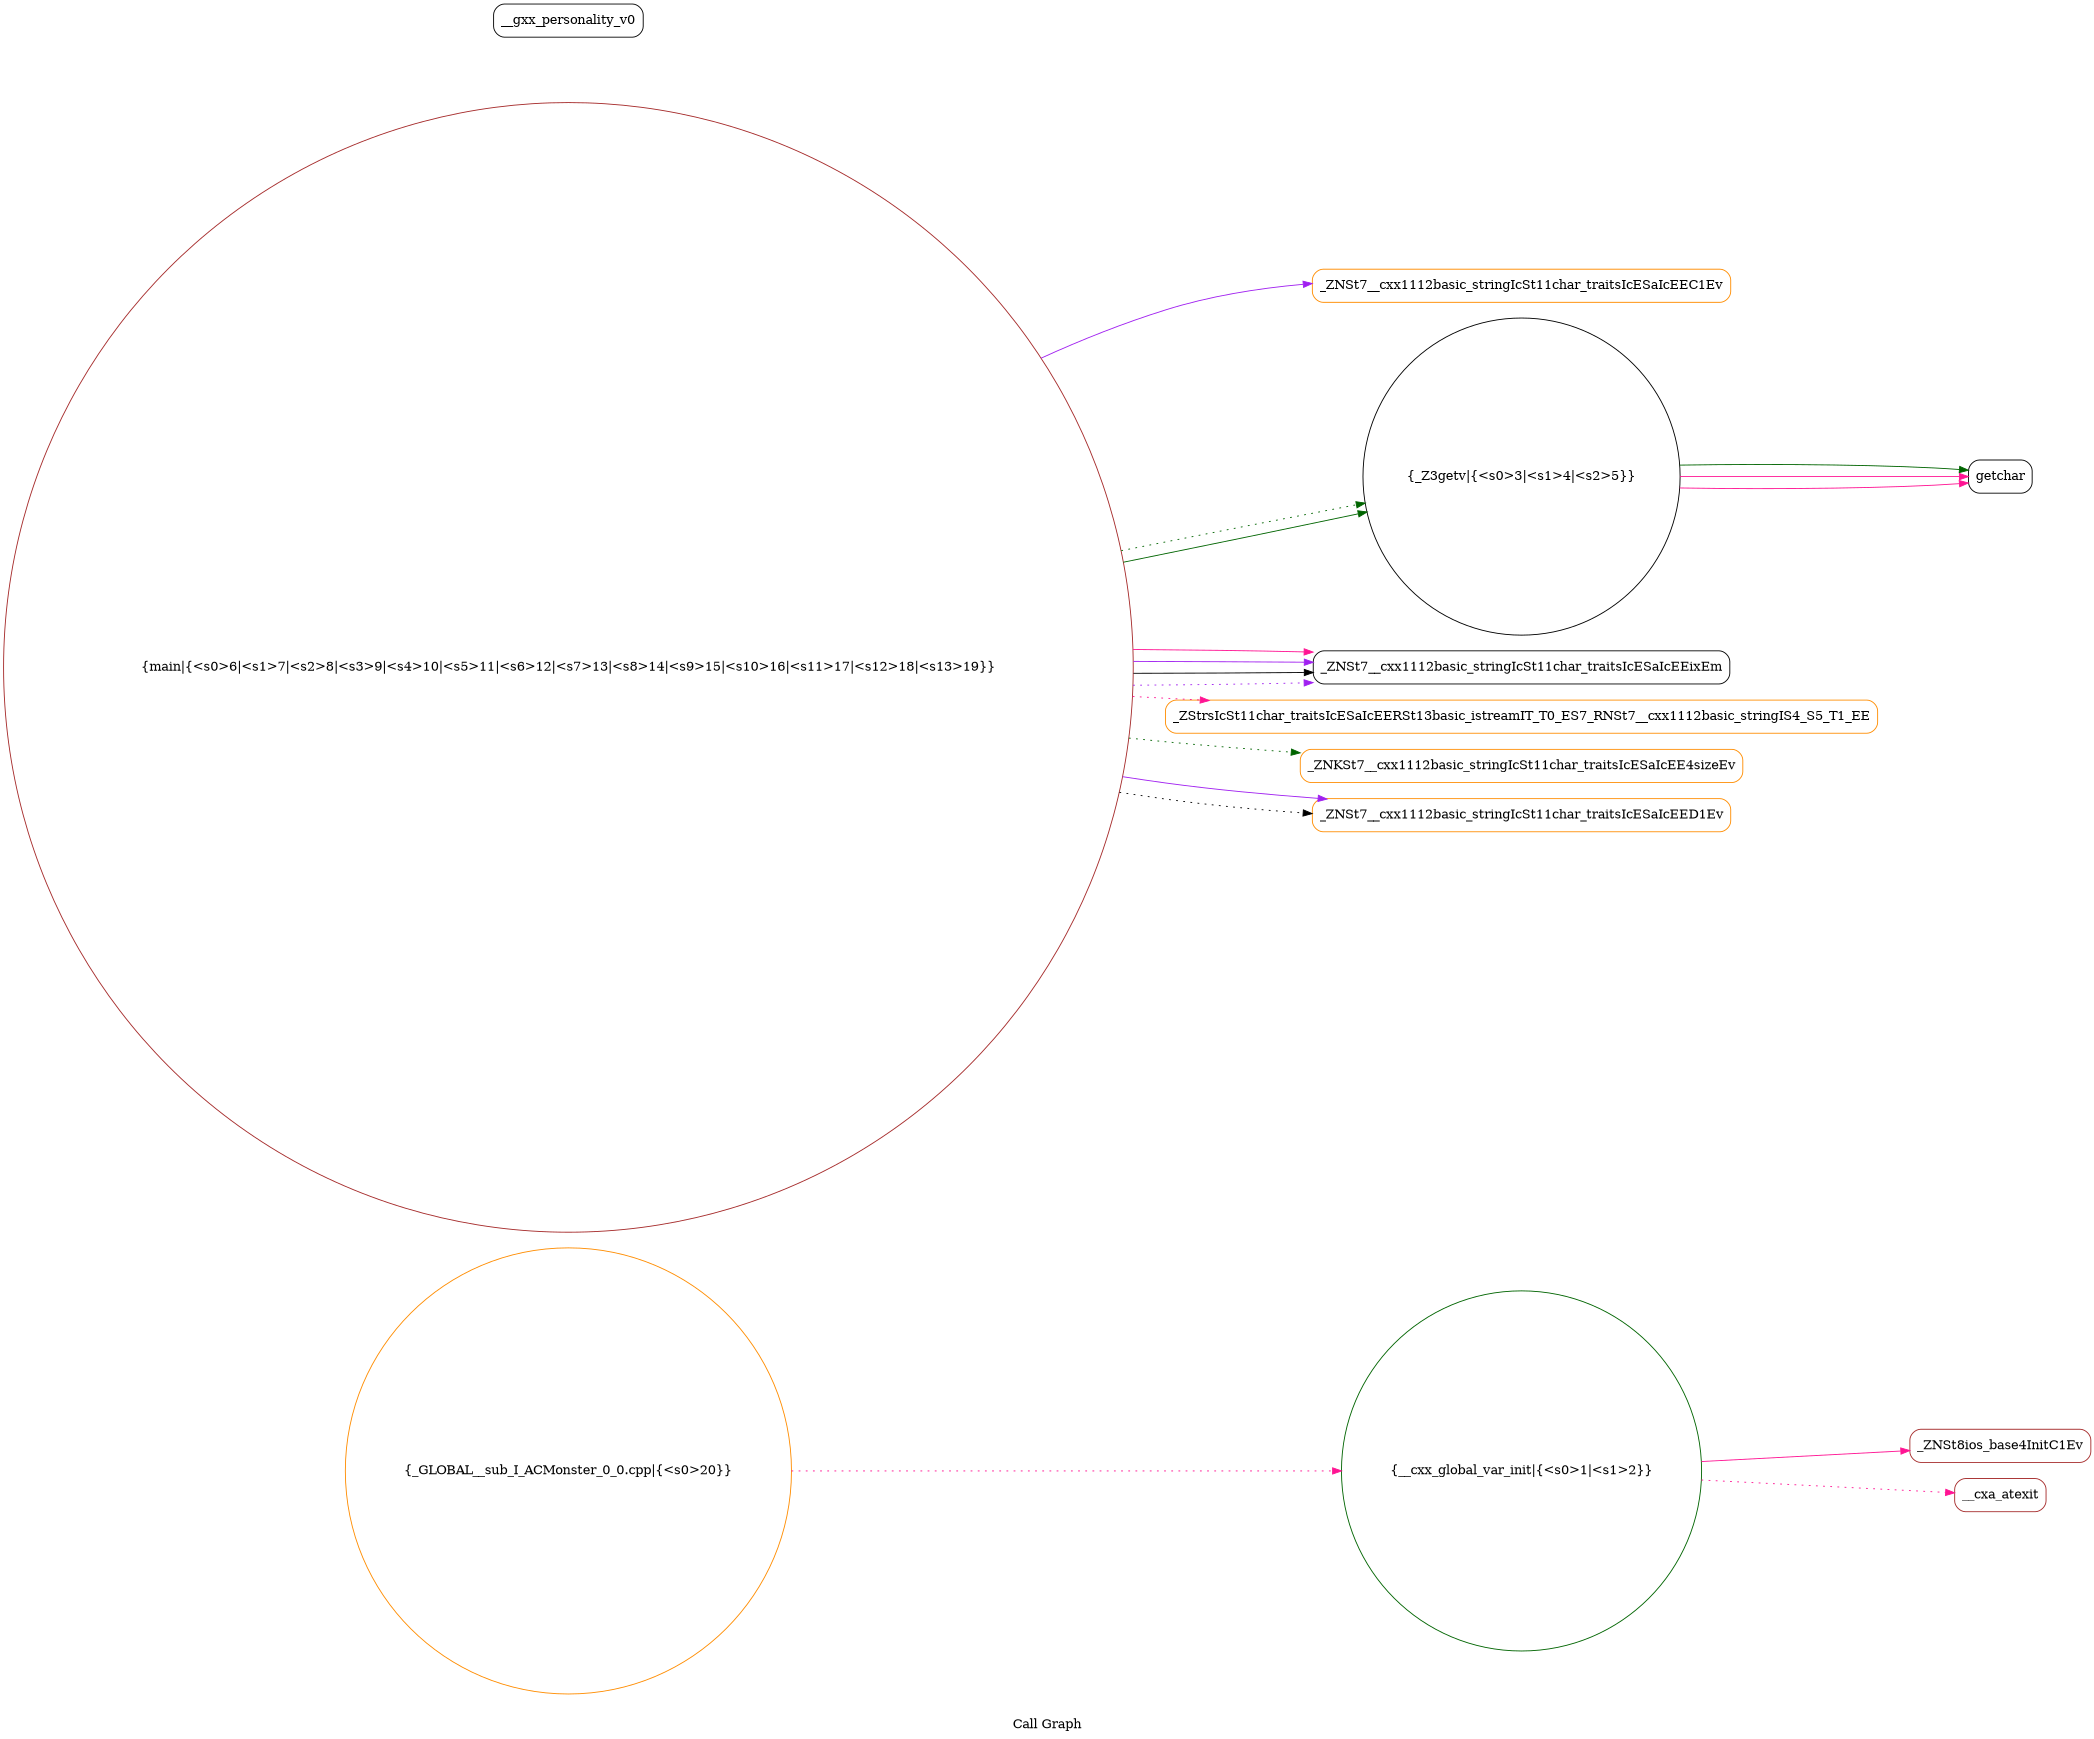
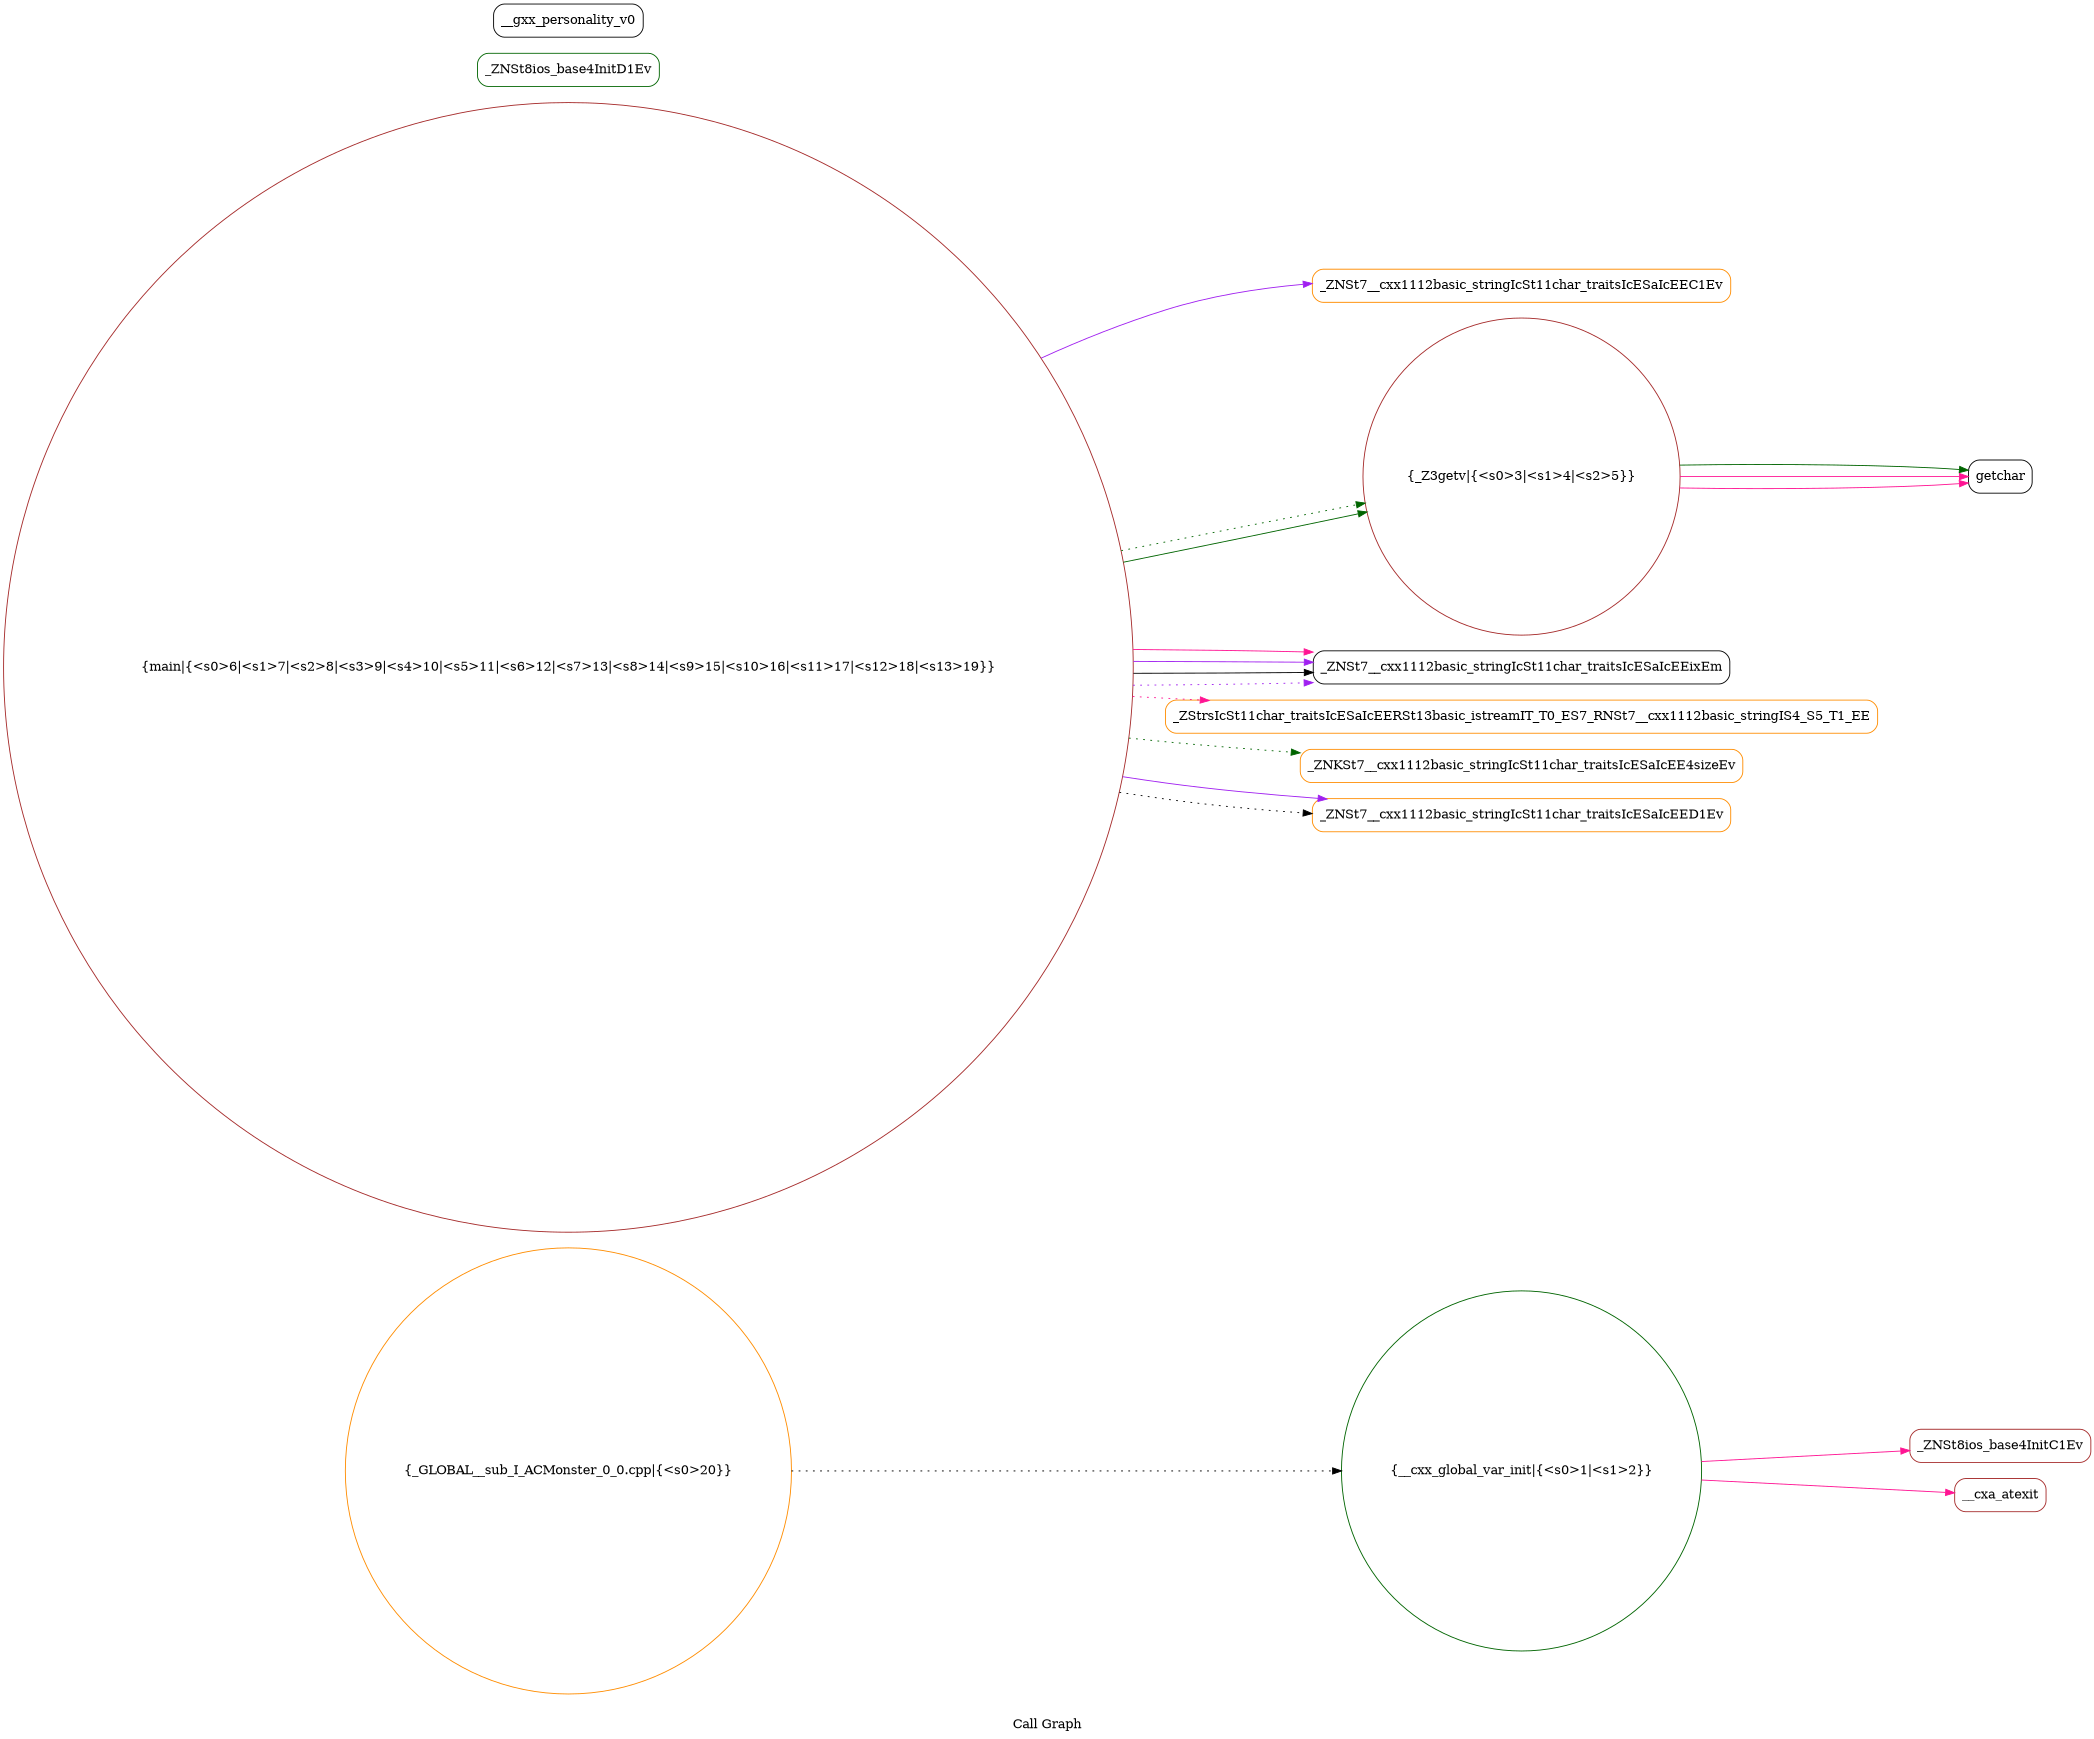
  digraph {
    label="Call Graph"
    rankdir=LR
    node [color=darkorange shape=Mrecord]
    edge [color=deeppink style=solid tailport=s0]
    n1 [color=darkgreen label="{__cxx_global_var_init|{<s0>1|<s1>2}}" shape=circle]
    n2 [color=brown label="{_ZNSt8ios_base4InitC1Ev}"]
    n3 [color=brown label="{__cxa_atexit}"]
    n4 [label="{_ZNSt7__cxx1112basic_stringIcSt11char_traitsIcESaIcEEC1Ev}"]
    n5 [label="{_GLOBAL__sub_I_ACMonster_0_0.cpp|{<s0>20}}" shape=circle]
+   n6 [color=darkgreen label="{_ZNSt8ios_base4InitD1Ev}"]
    n7 [color=black label="{__gxx_personality_v0}"]
-   n8 [color=black label="{_Z3getv|{<s0>3|<s1>4|<s2>5}}" shape=circle]
+   n8 [color=brown label="{_Z3getv|{<s0>3|<s1>4|<s2>5}}" shape=circle]
    n9 [color=black label="{getchar}"]
    n10 [color=black label="{_ZNSt7__cxx1112basic_stringIcSt11char_traitsIcESaIcEEixEm}"]
    n11 [color=brown label="{main|{<s0>6|<s1>7|<s2>8|<s3>9|<s4>10|<s5>11|<s6>12|<s7>13|<s8>14|<s9>15|<s10>16|<s11>17|<s12>18|<s13>19}}" shape=circle]
    n12 [label="{_ZStrsIcSt11char_traitsIcESaIcEERSt13basic_istreamIT_T0_ES7_RNSt7__cxx1112basic_stringIS4_S5_T1_EE}"]
    n13 [label="{_ZNKSt7__cxx1112basic_stringIcSt11char_traitsIcESaIcEE4sizeEv}"]
    n14 [label="{_ZNSt7__cxx1112basic_stringIcSt11char_traitsIcESaIcEED1Ev}"]
    n1 -> n2
-   n1 -> n3 [style=dotted tailport=s1]
-   n5 -> n1 [style=dotted]
+   n1 -> n3 [tailport=s1]
+   n5 -> n1 [color=black style=dotted]
    n8 -> n9
    n8 -> n9 [tailport=s1]
    n8 -> n9 [color=darkgreen tailport=s2]
    n11 -> n4 [color=purple tailport=s1]
    n11 -> n8 [color=darkgreen]
    n11 -> n8 [color=darkgreen style=dotted tailport=s4]
    n11 -> n10 [color=purple style=dotted tailport=s5]
    n11 -> n10 [color=black tailport=s7]
    n11 -> n10 [color=purple tailport=s8]
    n11 -> n10 [tailport=s9]
    n11 -> n12 [style=dotted tailport=s2]
    n11 -> n13 [color=darkgreen style=dotted tailport=s3]
    n11 -> n14 [color=black style=dotted tailport=s6]
    n11 -> n14 [color=purple tailport=s13]
  }
